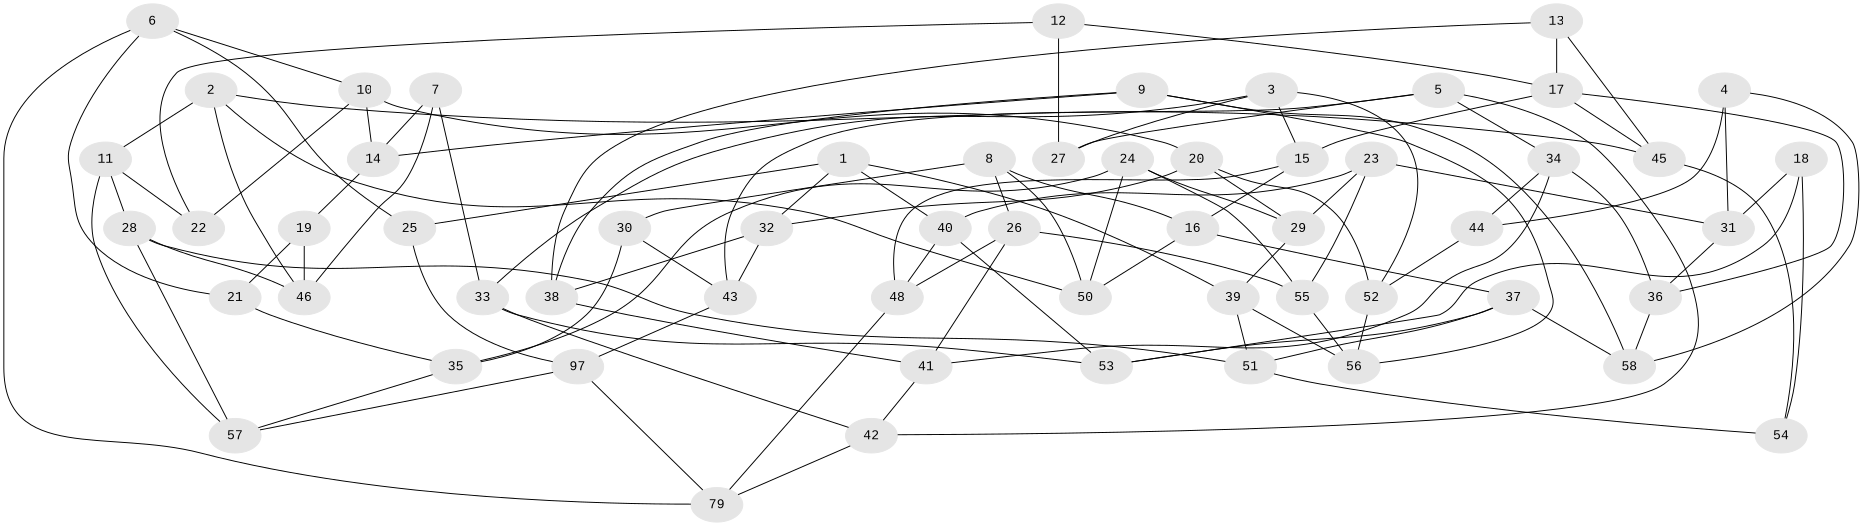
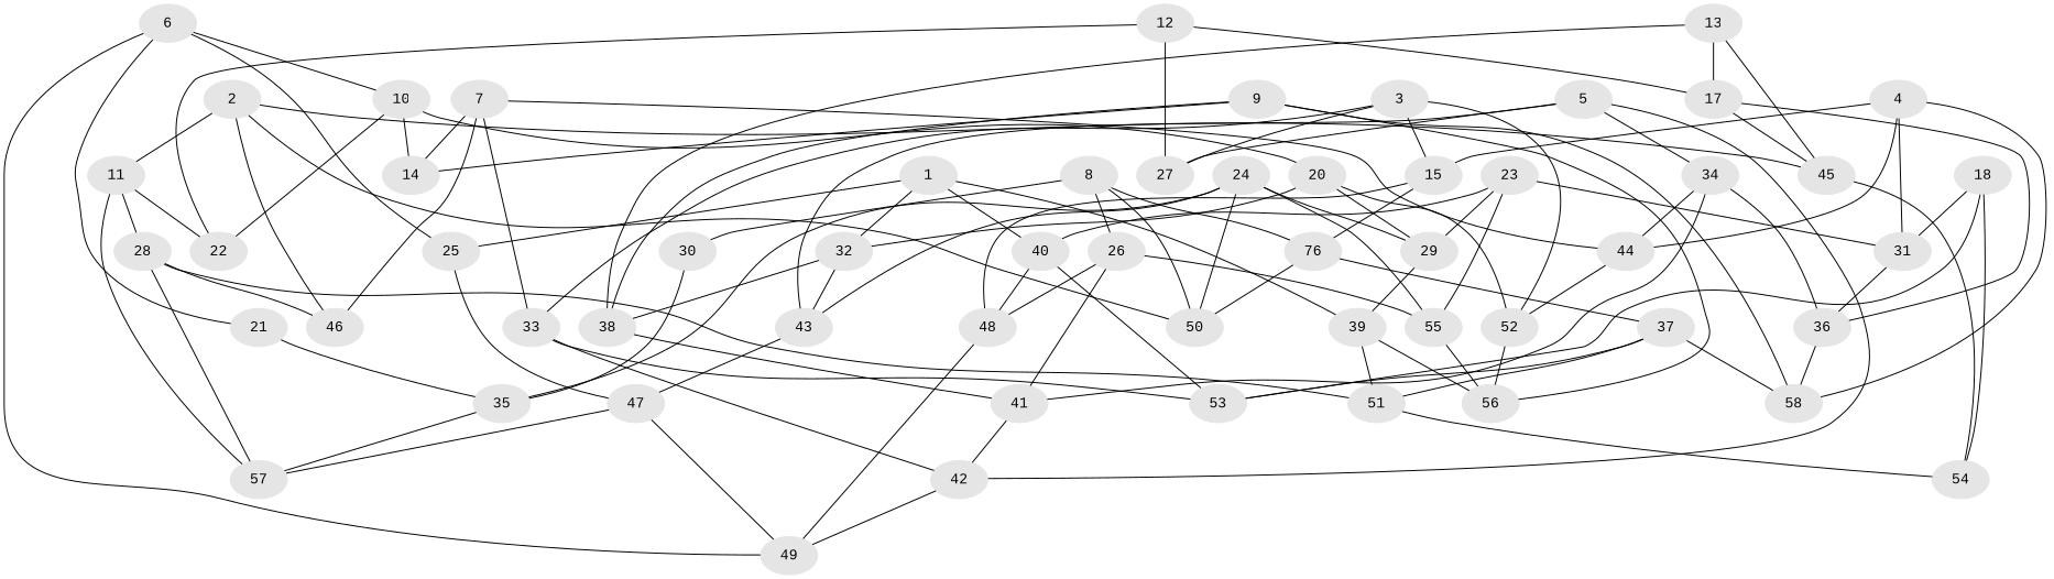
  graph {
    fontname="Liberation Mono"
    node [color=gray90 fontname="Liberation Mono" style=filled]
    edge [fontname="Liberation Mono"]
    1
    25
    32
    39
    40
-   47 [label=97]
+   47
    43
    38
    56
    51
    48
    53
    2
    11
    45
    46
    50
    22
    28
    57
    54
    3
    15
    27
    33
    52
-   16
+   16 [label=76]
    42
    4
    31
    44
    58
    36
    5
    34
    41
-   49 [label=79]
+   49
    6
    10
    21
    14
    20
    35
    7
-   19
    8
    26
    30
    37
    55
    9
    29
    12
    17
    18
    13
    23
    24
    1 -- 25
    1 -- 32
    1 -- 39
    1 -- 40
    25 -- 47
    32 -- 43
    32 -- 38
    39 -- 56
    39 -- 51
    40 -- 48
    40 -- 53
    47 -- 57
    47 -- 49
    43 -- 47
    38 -- 41
    51 -- 54
    48 -- 49
    2 -- 11
    2 -- 45
    2 -- 46
    2 -- 50
    11 -- 22
    11 -- 28
    11 -- 57
    45 -- 54
    28 -- 51
    28 -- 46
    28 -- 57
    3 -- 15
    3 -- 27
    3 -- 33
    3 -- 52
    15 -- 48
    15 -- 16
    33 -- 53
    33 -- 42
    52 -- 56
    16 -- 50
    16 -- 37
    42 -- 49
-   17 -- 15
+   4 -- 15
    4 -- 31
    4 -- 44
    4 -- 58
    31 -- 36
    44 -- 52
    36 -- 58
    5 -- 43
    5 -- 27
    5 -- 42
    5 -- 34
    34 -- 44
    34 -- 36
    34 -- 41
    41 -- 42
    6 -- 25
    6 -- 49
    6 -- 10
    6 -- 21
    10 -- 22
    10 -- 14
    10 -- 20
    21 -- 35
-   14 -- 19
    20 -- 32
    20 -- 52
    20 -- 29
    35 -- 57
    7 -- 46
    7 -- 33
+   7 -- 44
    7 -- 14
-   19 -- 46
-   19 -- 21
    8 -- 50
    8 -- 16
    8 -- 26
    8 -- 30
    26 -- 48
    26 -- 41
    26 -- 55
-   30 -- 43
+   24 -- 43
    30 -- 35
    37 -- 51
    37 -- 53
    37 -- 58
    55 -- 56
    9 -- 38
    9 -- 56
    9 -- 58
    9 -- 14
    29 -- 39
    12 -- 22
    12 -- 27
    12 -- 17
    17 -- 45
    17 -- 36
    18 -- 53
    18 -- 54
    18 -- 31
    13 -- 38
    13 -- 45
    13 -- 17
    23 -- 40
    23 -- 31
    23 -- 55
    23 -- 29
    24 -- 50
    24 -- 35
    24 -- 55
    24 -- 29
  }
